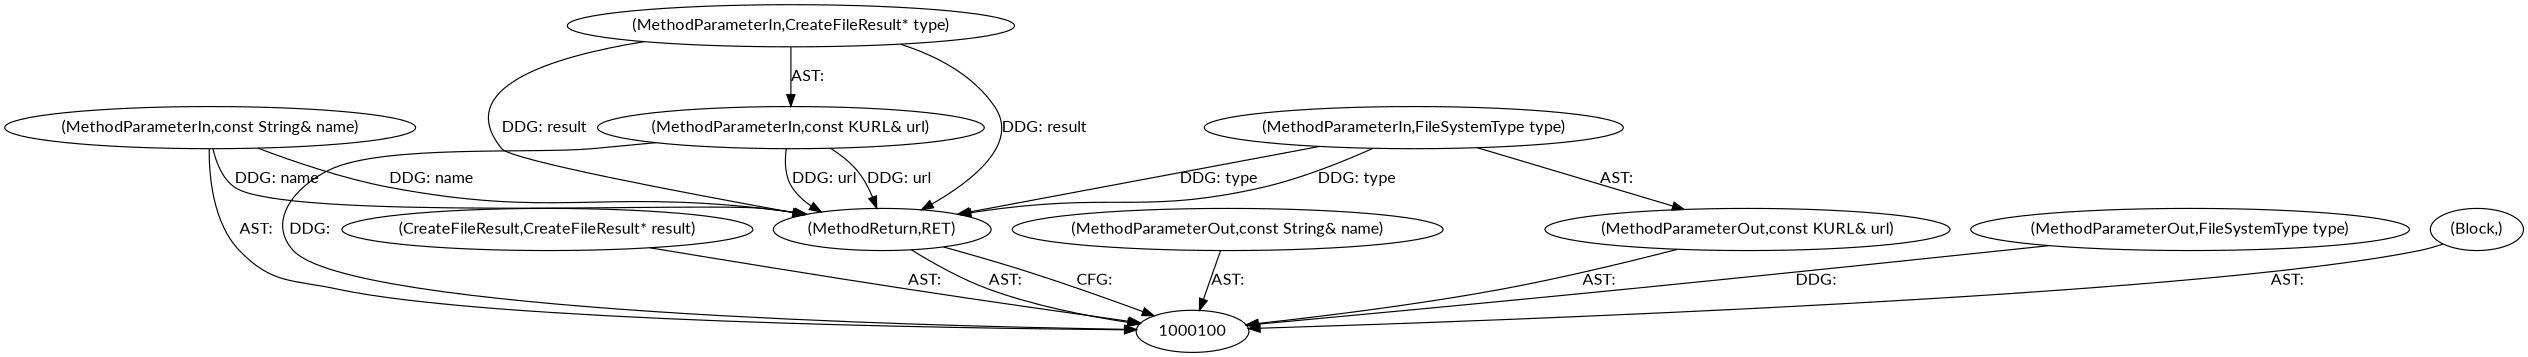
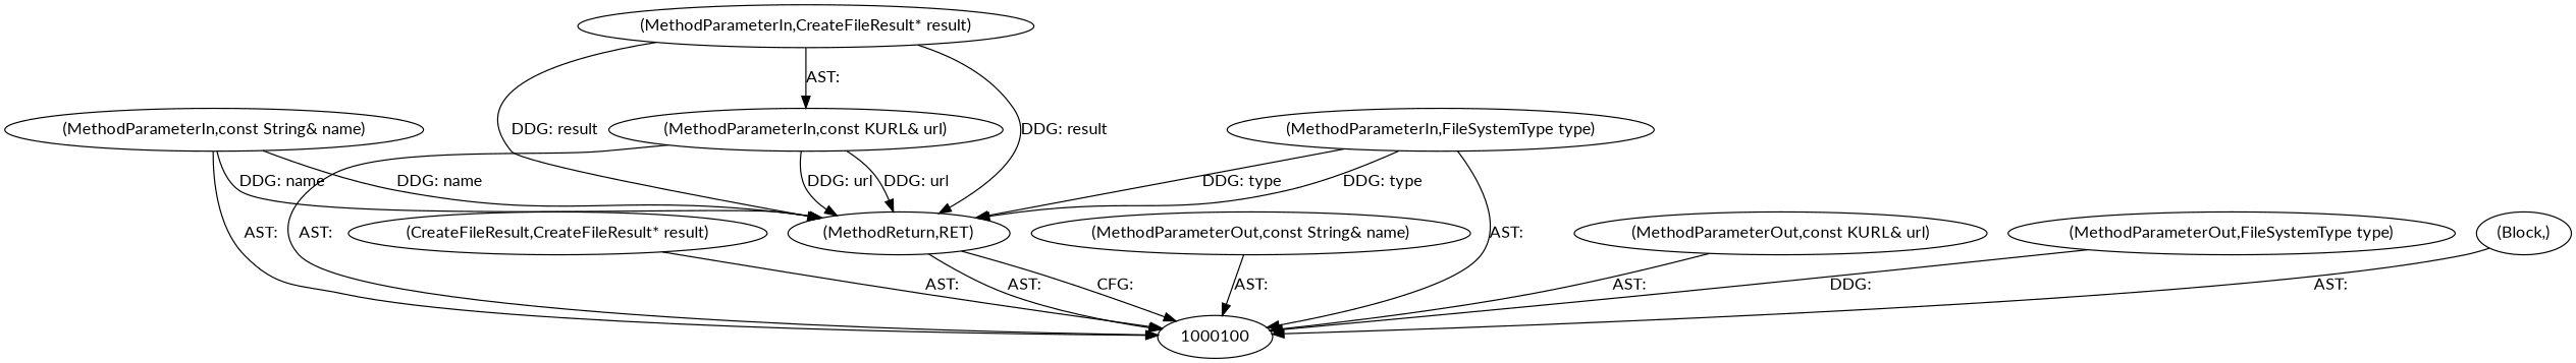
  digraph {
    fontname=Lato
    node [fontname=Lato]
    edge [fontname=Lato]
-   n1 [label="(MethodParameterIn,CreateFileResult* type)"]
+   n1 [label="(MethodParameterIn,CreateFileResult* result)"]
    n2 [label="(MethodReturn,RET)"]
    n3 [label="(MethodParameterIn,const KURL& url)"]
    1000100
    n5 [label="(CreateFileResult,CreateFileResult* result)"]
    n6 [label="(MethodParameterIn,const String& name)"]
    n7 [label="(MethodParameterOut,const String& name)"]
    n8 [label="(MethodParameterOut,const KURL& url)"]
    n9 [label="(MethodParameterIn,FileSystemType type)"]
    n10 [label="(MethodParameterOut,FileSystemType type)"]
    n11 [label="(Block,)"]
    n1 -> n2 [label="DDG: result"]
    n1 -> n2 [label="DDG: result"]
    n1 -> n3 [label="AST: "]
    n2 -> 1000100 [label="AST: "]
    n2 -> 1000100 [label="CFG: "]
    n3 -> n2 [label="DDG: url"]
    n3 -> n2 [label="DDG: url"]
-   n3 -> 1000100 [label="DDG: "]
+   n3 -> 1000100 [label="AST: "]
    n5 -> 1000100 [label="AST: "]
    n6 -> n2 [label="DDG: name"]
    n6 -> n2 [label="DDG: name"]
    n6 -> 1000100 [label="AST: "]
    n7 -> 1000100 [label="AST: "]
    n8 -> 1000100 [label="AST: "]
    n9 -> n2 [label="DDG: type"]
    n9 -> n2 [label="DDG: type"]
-   n9 -> n8 [label="AST: "]
+   n9 -> 1000100 [label="AST: "]
    n10 -> 1000100 [label="DDG: "]
    n11 -> 1000100 [label="AST: "]
  }
